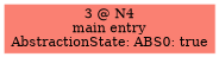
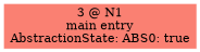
  digraph {
-   n1 [color=white fillcolor=salmon label="3 @ N4\nmain entry\nAbstractionState: ABS0: true\n" shape=box style=filled]
+   n1 [color=white fillcolor=salmon label="3 @ N1\nmain entry\nAbstractionState: ABS0: true\n" shape=box style=filled]
  }
